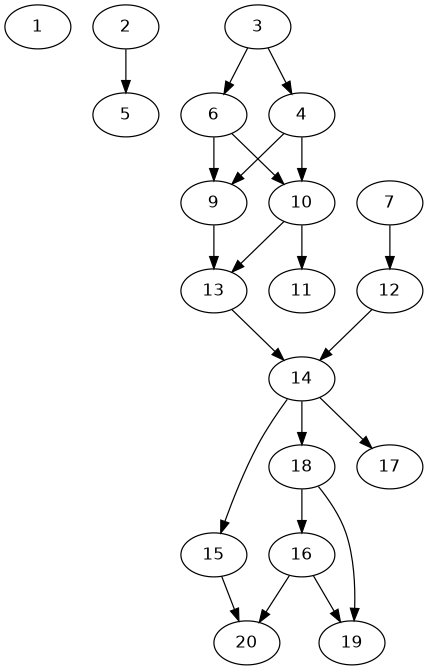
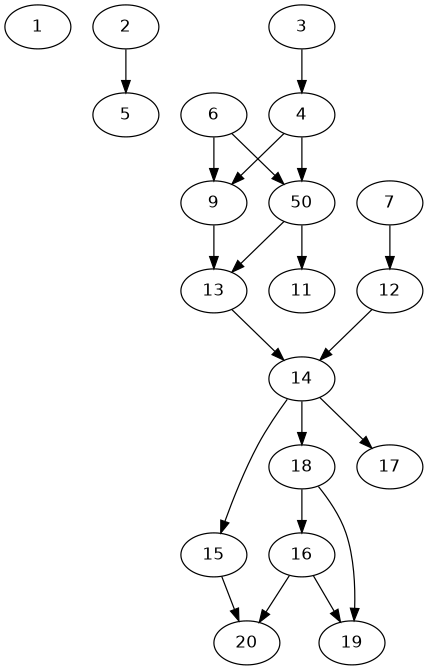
  digraph {
    fontname="DejaVu Sans"
    node [alpha=0.03 fontname="DejaVu Sans"]
    edge [fontname="DejaVu Sans"]
    1 [alpha=0.02 expect_size=35922944]
    2 [alpha=0.01 expect_size=34601984]
    5 [alpha=0.06 expect_size=48950272]
    7 [alpha=0.10 expect_size=50096128]
    12 [expect_size=34886656]
    3 [alpha=0.00 expect_size=29454336]
    4 [alpha=0.20 expect_size=24419328]
    6 [alpha=0.09 expect_size=16699392]
    9 [alpha=0.19 expect_size=38654976]
-   10 [alpha=0.16 expect_size=18827264]
+   10 [alpha=0.16 expect_size=18827264 label=50]
    13 [alpha=0.15 expect_size=37097472]
    11 [expect_size=30498816]
    14 [alpha=0.13 expect_size=37543936]
    15 [alpha=0.00 expect_size=36555776]
    17 [alpha=0.02 expect_size=25196544]
    18 [alpha=0.14 expect_size=48794624]
    20 [expect_size=49845248]
    16 [alpha=0.12 expect_size=50603008]
    19 [alpha=0.17 expect_size=5506048]
    2 -> 5
    7 -> 12
    12 -> 14
    3 -> 4
-   3 -> 6
    4 -> 9
    4 -> 10
    6 -> 9
    6 -> 10
    9 -> 13
    10 -> 13
    10 -> 11
    13 -> 14
    14 -> 15
    14 -> 17
    14 -> 18
    15 -> 20
    18 -> 16
    18 -> 19
    16 -> 20
    16 -> 19
  }
